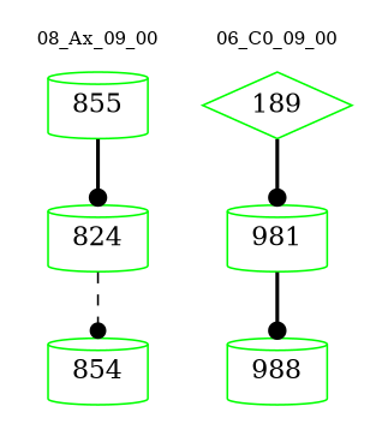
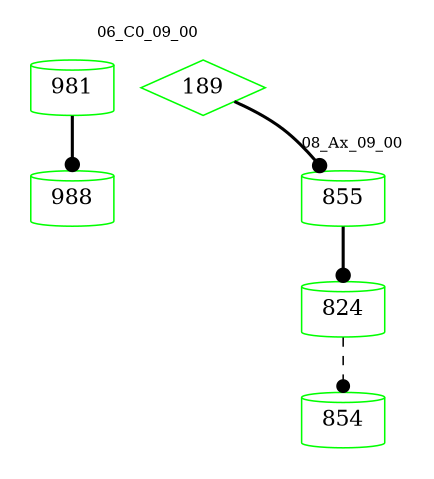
  digraph {
    node [color=green shape=cylinder]
    edge [arrowhead=dot color=black style=bold]
    n1 [label=855]
    n2 [label=824]
    n3 [label=854]
    n4 [label=189 shape=diamond]
    n5 [label=981]
    n6 [label=988]
    subgraph cluster_1 {
      color=white
      fontsize=10
      label="08_Ax_09_00"
      n1
      n2
      n3
    }
    subgraph cluster_2 {
      color=white
      fontsize=10
      label="06_C0_09_00"
      n4
      n5
      n6
    }
    n1 -> n2
    n2 -> n3 [style=dashed]
-   n4 -> n5
+   n4 -> n1
    n5 -> n6
  }
